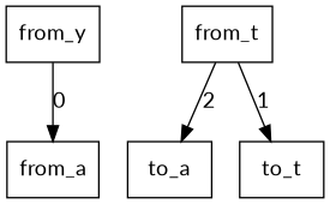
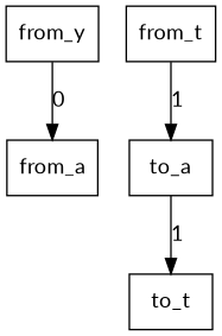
  digraph {
    fontname=Lato
    rankdir=TB
    node [fillcolor=white fontname=Lato shape=box style=filled]
    edge [fontname=Lato]
    n1 [label=<from_a>]
    n2 [label=<from_t>]
    n3 [label=<to_a>]
    n4 [label=<to_t>]
    n5 [label=<from_y>]
-   n2 -> n3 [label=2]
-   n2 -> n4 [label=1]
+   n2 -> n3 [label=1]
+   n3 -> n4 [label=1]
    n5 -> n1 [label=0]
  }
